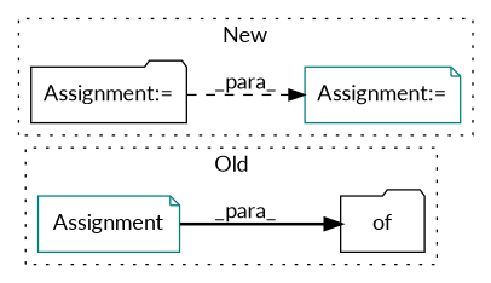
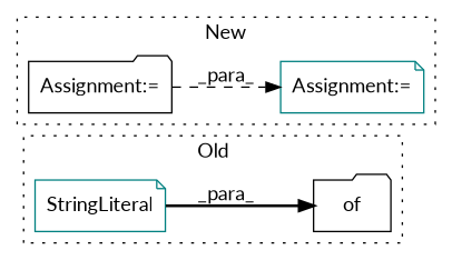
  digraph {
    fontname=Lato
    rankdir=LR
    node [a=7 color=black fontname=Lato l=1 shape=folder]
    edge [fontname=Lato]
    n1 [a=32 l="3,1" label=of s="1394,1418"]
-   n2 [a=45 color=teal l=7 label=Assignment s=1397 shape=note]
+   n2 [a=45 color=teal l=7 label=StringLiteral s=1397 shape=note]
    n3 [label="Assignment:=" s=1334]
    n4 [color=teal label="Assignment:=" s=1392 shape=note]
    subgraph cluster_1 {
      label=Old
      style=dotted
      n1
      n2
    }
    subgraph cluster_2 {
      label=New
      style=dotted
      n3
      n4
    }
    n2 -> n1 [label=_para_ style=bold]
    n3 -> n4 [label=_para_ style=dashed]
  }
